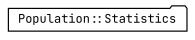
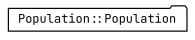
  digraph {
    rankdir=LR
    fontname="JetBrains Mono"
-   n1 [color=black fillcolor=white fontname="JetBrains Mono" fontsize=10 height=0.2 label="Population::Statistics" shape=folder style=filled width=0.4]
+   n1 [color=black fillcolor=white fontname="JetBrains Mono" fontsize=10 height=0.2 label="Population::Population" shape=folder style=filled width=0.4]
  }
